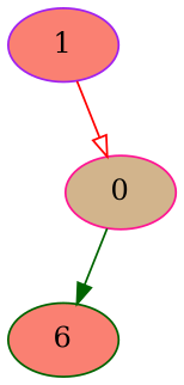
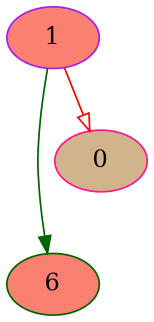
  strict digraph {
    node [fillcolor=salmon style=filled]
    1 [color=purple entry=true]
    6 [color=darkgreen]
    n3 [color=deeppink fillcolor=tan label=0]
-   n3 -> 6 [arrowhead=normal color=darkgreen cond=true]
+   1 -> 6 [arrowhead=normal color=darkgreen cond=true]
    1 -> n3 [arrowhead=onormal color=red cond=false]
  }
